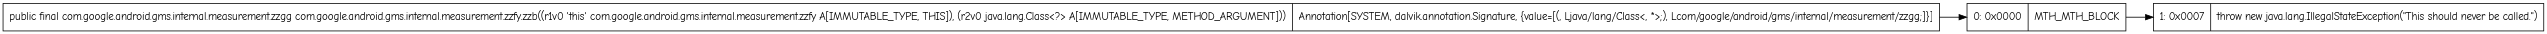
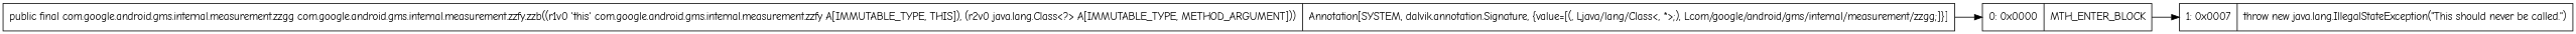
  digraph {
    rankdir=LR
    fontname="Comic Neue"
    node [shape=record fontname="Comic Neue"]
    edge [fontname="Comic Neue"]
-   n1 [label="{0\:\ 0x0000|MTH_MTH_BLOCK\l}"]
+   n1 [label="{0\:\ 0x0000|MTH_ENTER_BLOCK\l}"]
    n2 [label="{1\:\ 0x0007|throw new java.lang.IllegalStateException(\"This should never be called.\")\l}"]
    n3 [label="{public final com.google.android.gms.internal.measurement.zzgg com.google.android.gms.internal.measurement.zzfy.zzb((r1v0 'this' com.google.android.gms.internal.measurement.zzfy A[IMMUTABLE_TYPE, THIS]), (r2v0 java.lang.Class\<?\> A[IMMUTABLE_TYPE, METHOD_ARGUMENT]))  | Annotation[SYSTEM, dalvik.annotation.Signature, \{value=[(, Ljava\/lang\/Class\<, *\>;), Lcom\/google\/android\/gms\/internal\/measurement\/zzgg;]\}]\l}"]
    n1 -> n2
    n3 -> n1
  }
